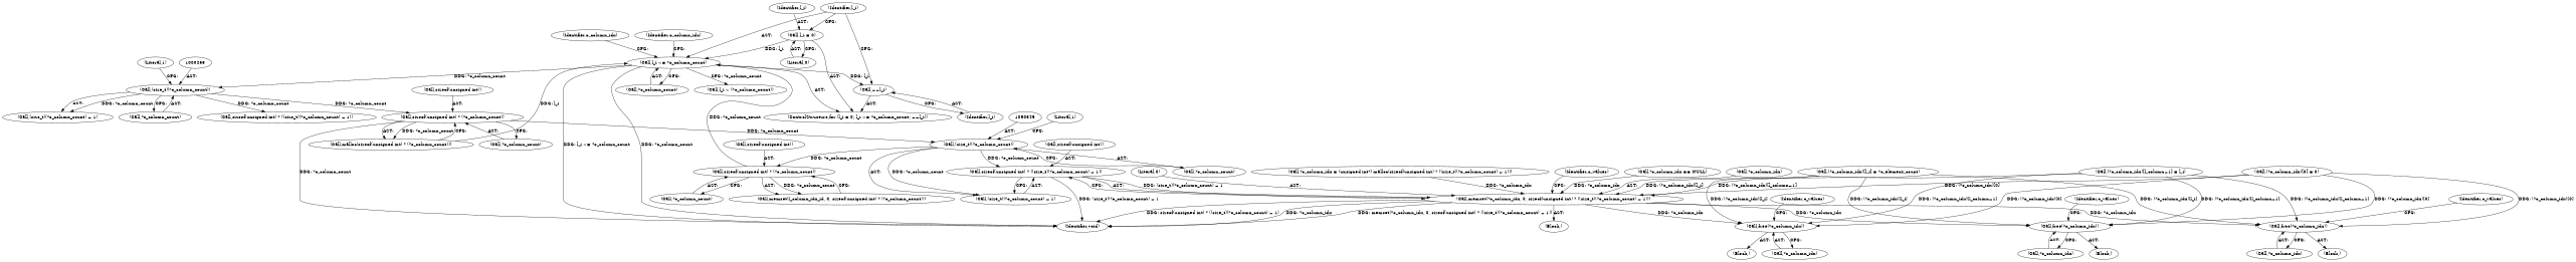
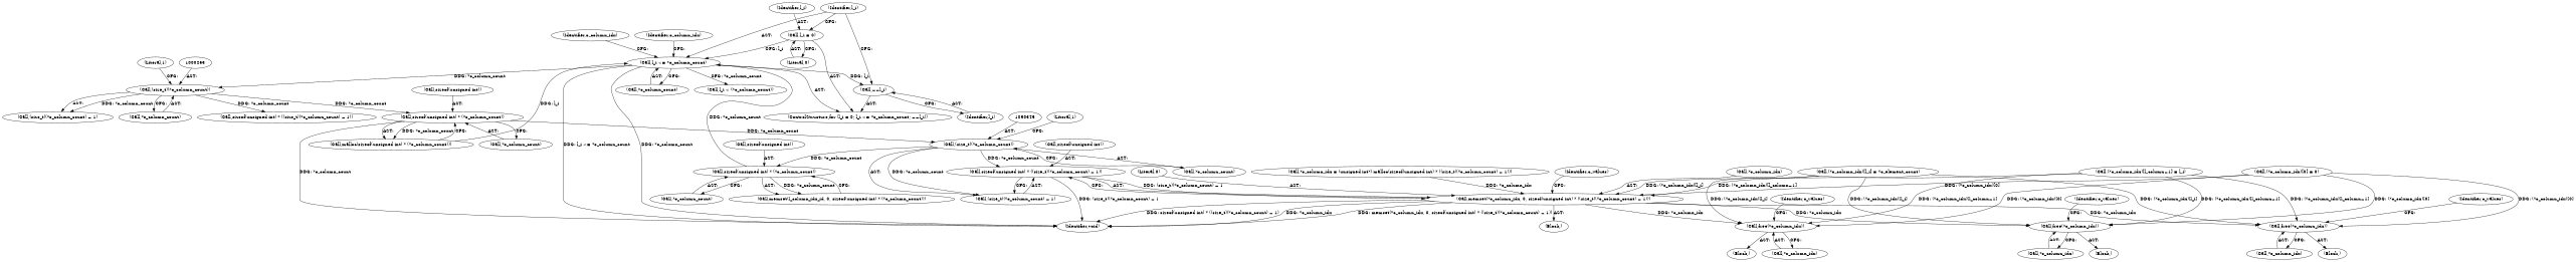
  digraph {
    n1 [label="(Call,sizeof(unsigned int) * ((size_t)(*o_column_count) + 1))"]
    n2 [label="(Call,memset(*o_column_idx, 0, sizeof(unsigned int) * ((size_t)(*o_column_count) + 1)))"]
    n3 [label="(Identifier,void)"]
    n4 [label="(Call,(size_t)(*o_column_count) + 1)"]
    n5 [label="(Call,free(*o_column_idx))"]
    n6 [label="(Call,free(*o_column_idx))"]
    n7 [label="(Call,free(*o_column_idx))"]
    n8 [label="(Block,)"]
    n9 [label="(Call,(size_t)(*o_column_count))"]
    n10 [label="(Call,sizeof(unsigned int) * (*o_column_count))"]
    n11 [label="(Call,*o_column_count)"]
    n12 [label="(Call,l_i <= *o_column_count)"]
    n13 [label="(Call,*o_column_count)"]
    n14 [label="(Call,memset(l_column_idx_id, 0, sizeof(unsigned int) * (*o_column_count)))"]
    n15 [label="(Call,sizeof(unsigned int) * (*o_column_count))"]
    n16 [label="(Call,*o_column_count)"]
    n17 [label="(Call,malloc(sizeof(unsigned int) * (*o_column_count)))"]
    n18 [label="(Call,(size_t)(*o_column_count))"]
    n19 [label="(Call,(size_t)(*o_column_count) + 1)"]
    n20 [label="(Call,*o_column_count)"]
    n21 [label="(Call,sizeof(unsigned int) * ((size_t)(*o_column_count) + 1))"]
    n22 [label="(Call,++l_i)"]
    n23 [label="(Call,*o_column_count)"]
    n24 [label="(Call,l_i < (*o_column_count))"]
    n25 [label="(ControlStructure,for (l_i = 0; l_i <= *o_column_count; ++l_i))"]
    n26 [label="(Identifier,l_i)"]
    n27 [label="(Call,l_i = 0)"]
    n28 [label="(Literal,0)"]
    n29 [label="(Call,*o_column_idx)"]
    n30 [label="(Block,)"]
    n31 [label="(Block,)"]
    n32 [label="(Call,*o_column_idx)"]
    n33 [label="(Call,*o_column_idx)"]
    n34 [label="(Block,)"]
    n35 [label="(Identifier,o_values)"]
    n36 [label="(Call,(*o_column_idx)[0] = 0)"]
    n37 [label="(Identifier,l_i)"]
    n38 [label="(Call,sizeof(unsigned int))"]
    n39 [label="(Identifier,o_column_idx)"]
-   n40 [label="(Call,*o_column_idx == NULL)"]
    n41 [label="(Call,(*o_column_idx)[l_i] = *o_element_count)"]
    n42 [label="(Identifier,l_i)"]
    n43 [label="(Call,sizeof(unsigned int))"]
    n44 [label="(Literal,1)"]
    n45 [label="(Call,(*o_column_idx)[l_column+1] = l_i)"]
    n46 [label="(Identifier,o_values)"]
    n47 [label="(Call,*o_column_idx)"]
    n48 [label="(Literal,0)"]
    n49 [label="(Call,*o_column_idx = (unsigned int*) malloc(sizeof(unsigned int) * ((size_t)(*o_column_count) + 1)))"]
    n50 [label="(Literal,1)"]
    n51 [label="(Identifier,o_column_idx)"]
    n52 [label="(Identifier,o_values)"]
    n53 [label="(Call,sizeof(unsigned int))"]
    n54 [label="(Identifier,o_values)"]
    n55 [label=1050345]
    1000253
    n1 -> n2 [label="AST: "]
    n1 -> n2 [label="DDG: (size_t)(*o_column_count) + 1"]
    n1 -> n3 [label="DDG: (size_t)(*o_column_count) + 1"]
    n1 -> n4 [label="CFG: "]
    n2 -> n1 [label="CFG: "]
    n2 -> n3 [label="DDG: memset(*o_column_idx, 0, sizeof(unsigned int) * ((size_t)(*o_column_count) + 1))"]
    n2 -> n3 [label="DDG: sizeof(unsigned int) * ((size_t)(*o_column_count) + 1)"]
    n2 -> n3 [label="DDG: *o_column_idx"]
    n2 -> n5 [label="DDG: *o_column_idx"]
    n2 -> n6 [label="DDG: *o_column_idx"]
    n2 -> n7 [label="DDG: *o_column_idx"]
    n2 -> n8 [label="AST: "]
    n4 -> n1 [label="AST: "]
    n5 -> n29 [label="CFG: "]
    n5 -> n30 [label="AST: "]
    n6 -> n31 [label="AST: "]
    n6 -> n32 [label="CFG: "]
    n7 -> n33 [label="CFG: "]
    n7 -> n34 [label="AST: "]
    n9 -> n1 [label="DDG: *o_column_count"]
    n9 -> n4 [label="AST: "]
    n9 -> n4 [label="DDG: *o_column_count"]
    n9 -> n10 [label="DDG: *o_column_count"]
    n9 -> n11 [label="CFG: "]
    n10 -> n12 [label="DDG: *o_column_count"]
    n10 -> n13 [label="CFG: "]
    n10 -> n14 [label="AST: "]
    n10 -> n14 [label="DDG: *o_column_count"]
    n11 -> n9 [label="AST: "]
    n12 -> n3 [label="DDG: l_i <= *o_column_count"]
    n12 -> n3 [label="DDG: *o_column_count"]
    n12 -> n18 [label="DDG: *o_column_count"]
    n12 -> n22 [label="DDG: l_i"]
    n12 -> n23 [label="CFG: "]
    n12 -> n24 [label="CFG: *o_column_count"]
    n12 -> n25 [label="AST: "]
    n13 -> n10 [label="AST: "]
    n14 -> n10 [label="CFG: "]
    n15 -> n3 [label="DDG: *o_column_count"]
    n15 -> n9 [label="DDG: *o_column_count"]
    n15 -> n16 [label="CFG: "]
    n15 -> n17 [label="AST: "]
    n15 -> n17 [label="DDG: *o_column_count"]
    n16 -> n15 [label="AST: "]
    n17 -> n12 [label="DDG: l_i"]
    n17 -> n15 [label="CFG: "]
    n18 -> n15 [label="DDG: *o_column_count"]
    n18 -> n19 [label="AST: "]
    n18 -> n19 [label="DDG: *o_column_count"]
    n18 -> n20 [label="CFG: "]
    n18 -> n21 [label="DDG: *o_column_count"]
    n20 -> n18 [label="AST: "]
    n22 -> n25 [label="AST: "]
    n22 -> n26 [label="CFG: "]
    n23 -> n12 [label="AST: "]
    n26 -> n22 [label="AST: "]
-   n27 -> n12 [label="DDG: l_i"]
+   n27 -> n12 [label="CFG: l_i"]
    n27 -> n25 [label="AST: "]
    n27 -> n28 [label="CFG: "]
    n28 -> n27 [label="AST: "]
    n29 -> n5 [label="AST: "]
    n32 -> n6 [label="AST: "]
    n33 -> n7 [label="AST: "]
    n35 -> n7 [label="CFG: "]
    n36 -> n2 [label="DDG: (*o_column_idx)[0]"]
    n36 -> n5 [label="DDG: (*o_column_idx)[0]"]
    n36 -> n6 [label="DDG: (*o_column_idx)[0]"]
    n36 -> n7 [label="DDG: (*o_column_idx)[0]"]
    n37 -> n12 [label="AST: "]
    n37 -> n22 [label="CFG: "]
    n37 -> n27 [label="CFG: "]
    n38 -> n10 [label="AST: "]
    n39 -> n12 [label="CFG: "]
-   n40 -> n2 [label="DDG: *o_column_idx"]
    n41 -> n2 [label="DDG: (*o_column_idx)[l_i]"]
    n41 -> n5 [label="DDG: (*o_column_idx)[l_i]"]
    n41 -> n6 [label="DDG: (*o_column_idx)[l_i]"]
    n41 -> n7 [label="DDG: (*o_column_idx)[l_i]"]
    n42 -> n27 [label="AST: "]
    n43 -> n15 [label="AST: "]
    n44 -> n18 [label="CFG: "]
    n45 -> n2 [label="DDG: (*o_column_idx)[l_column+1]"]
    n45 -> n5 [label="DDG: (*o_column_idx)[l_column+1]"]
    n45 -> n6 [label="DDG: (*o_column_idx)[l_column+1]"]
    n45 -> n7 [label="DDG: (*o_column_idx)[l_column+1]"]
    n46 -> n5 [label="CFG: "]
    n47 -> n2 [label="AST: "]
    n48 -> n2 [label="AST: "]
    n49 -> n2 [label="DDG: *o_column_idx"]
    n50 -> n9 [label="CFG: "]
    n51 -> n12 [label="CFG: "]
    n52 -> n2 [label="CFG: "]
    n53 -> n1 [label="AST: "]
    n54 -> n6 [label="CFG: "]
    n55 -> n9 [label="AST: "]
    1000253 -> n18 [label="AST: "]
  }
